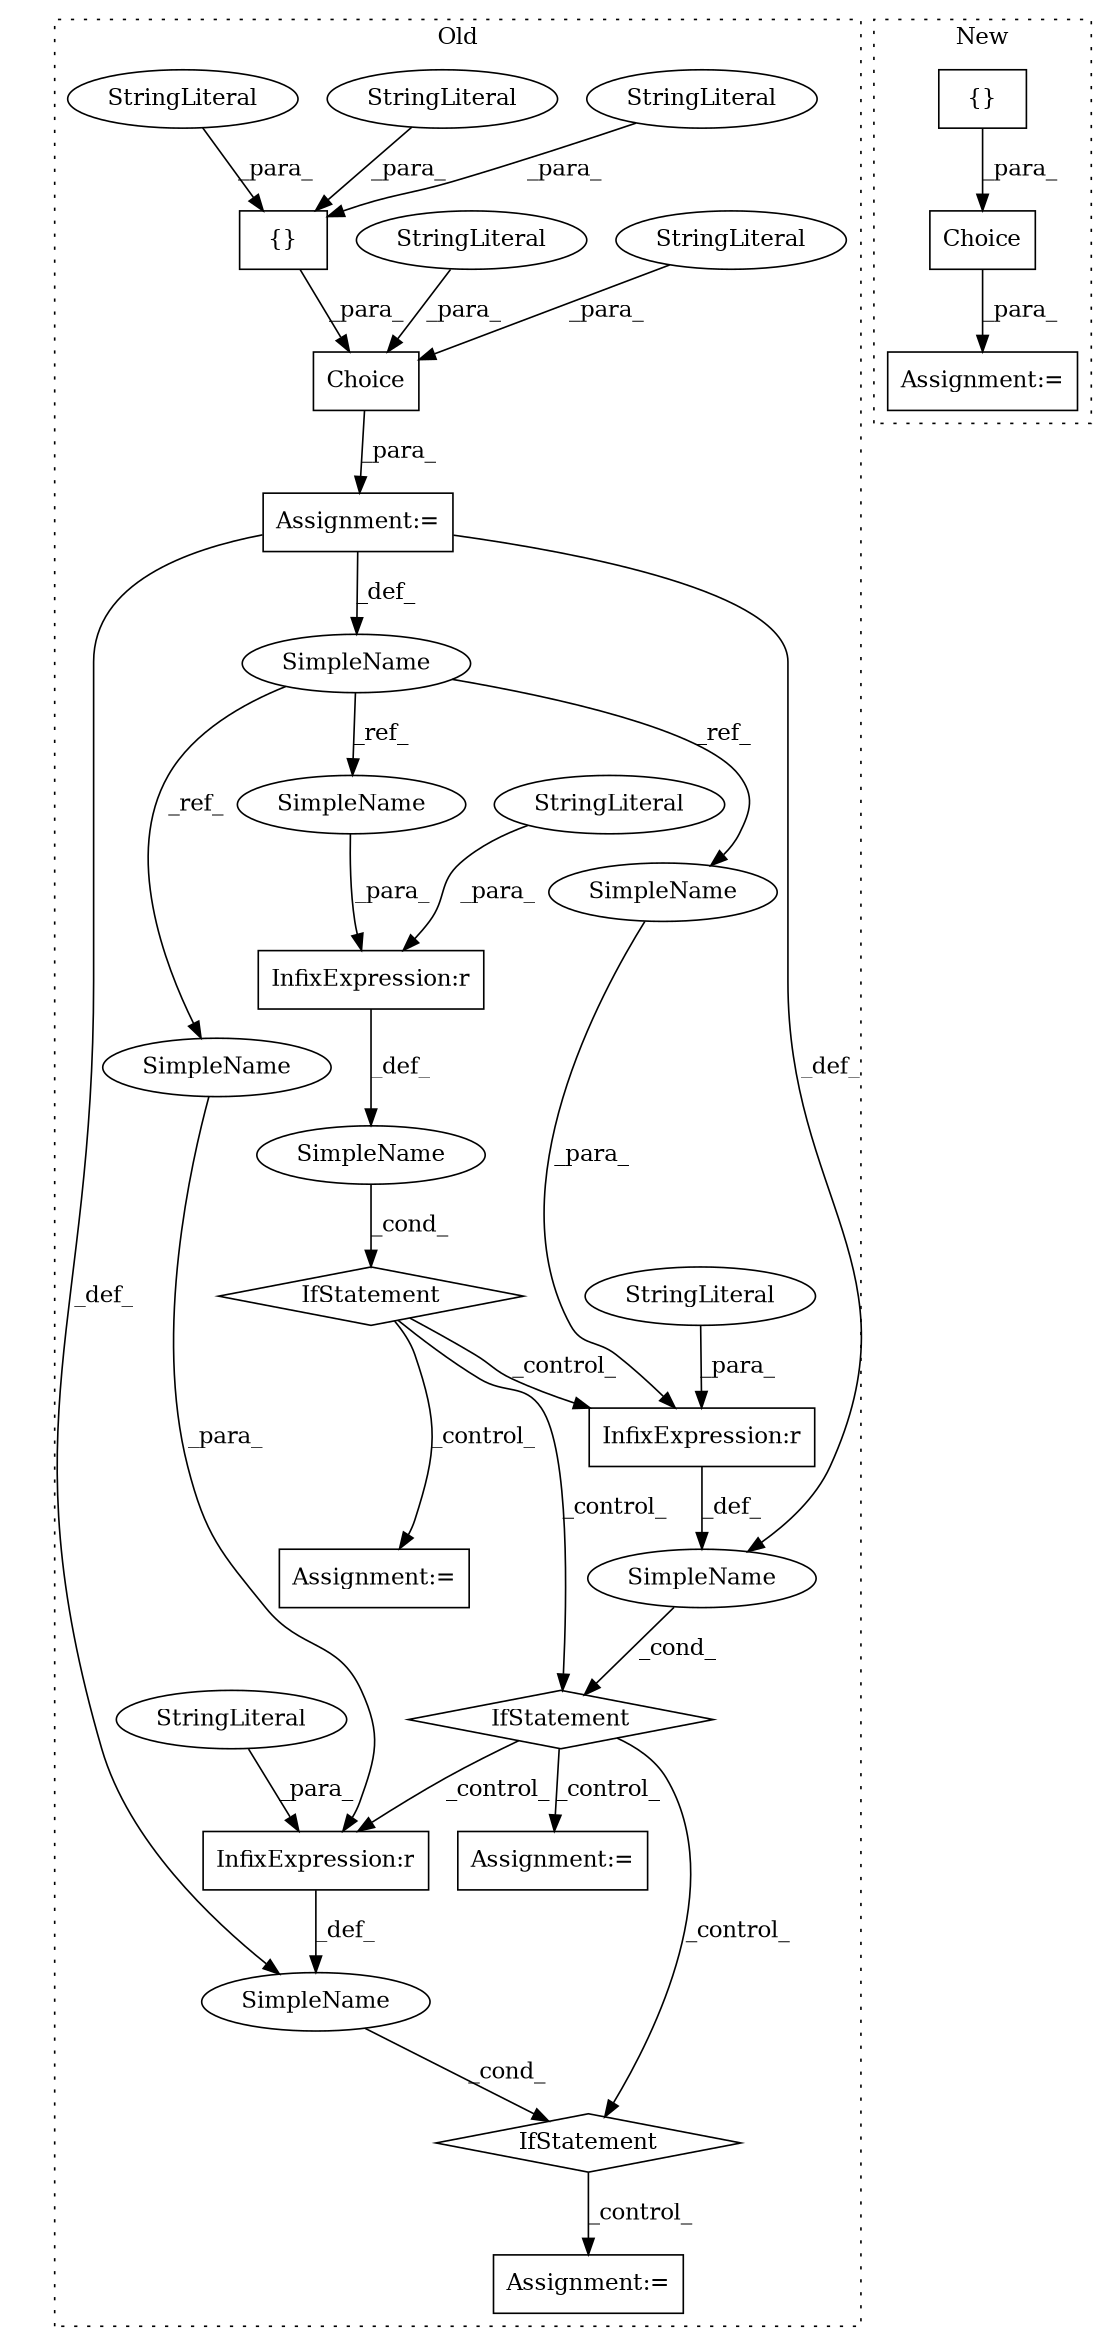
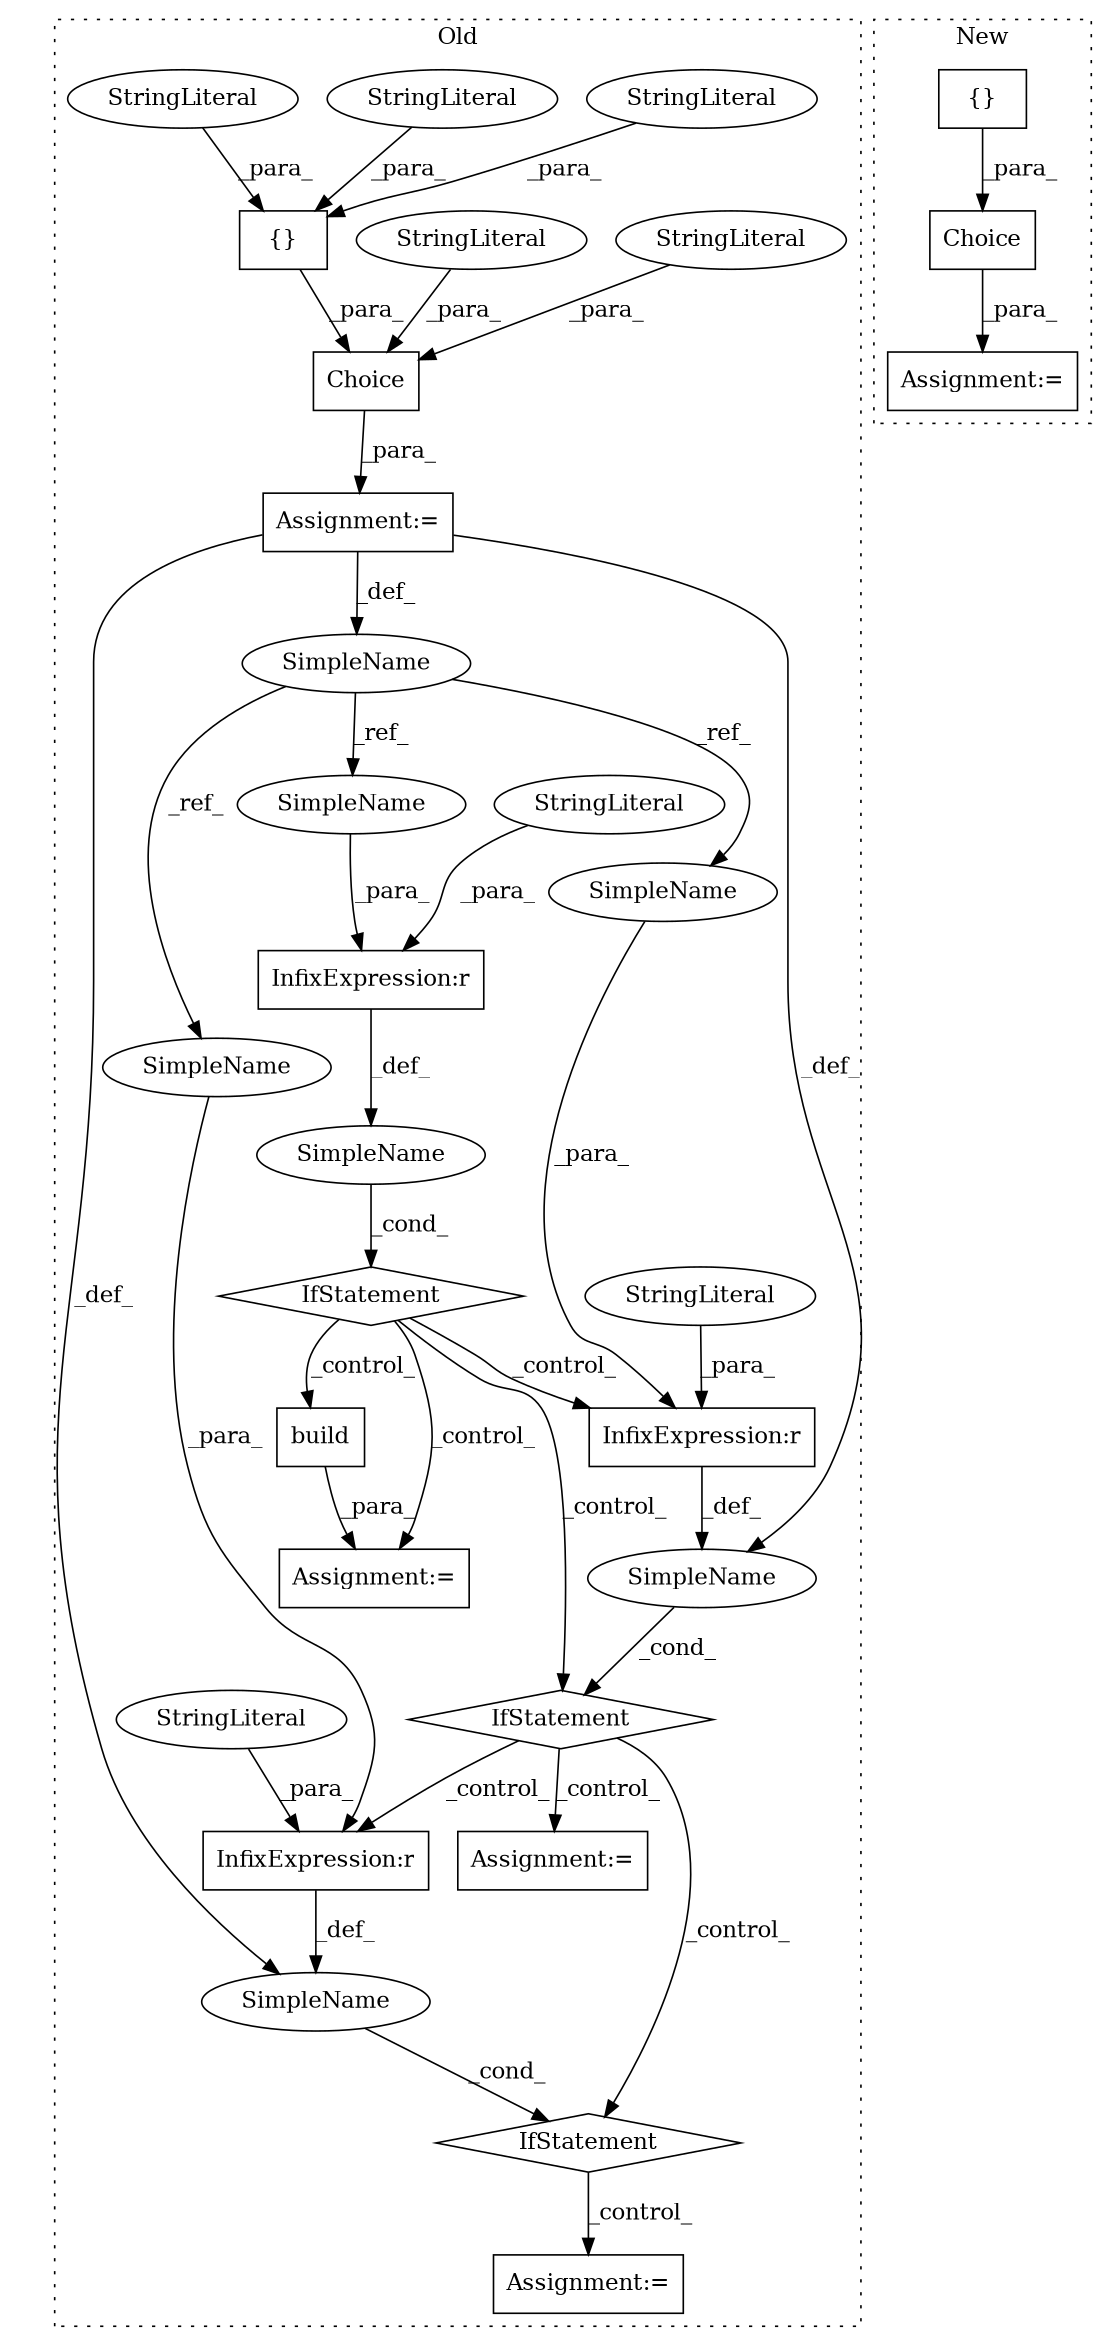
  digraph {
    node [a=45 l=12 shape=ellipse]
    n1 [a=32 l="7,1" label=Choice s="3116,3202" shape=box]
    n2 [l=16 label=StringLiteral s=3123]
    n3 [a=4 l="1,1" label="{}" s="3152,3188" shape=box]
    n4 [label=StringLiteral s=3190]
    n5 [l=9 label=StringLiteral s=3153]
    n6 [label=StringLiteral s=3176]
    n7 [label=StringLiteral s=3163]
    n8 [a=7 l=1 label="Assignment:=" s=3088 shape=box]
    n9 [a=25 l="4,2" label=IfStatement s="3210,3241" shape=diamond]
    n10 [a=42 label=SimpleName l=""]
    n11 [a=27 l=4 label="InfixExpression:r" s=3330 shape=box]
    n12 [a=42 l=14 label=SimpleName s=3074]
    n13 [a=27 l=4 label="InfixExpression:r" s=3228 shape=box]
    n14 [a=25 l="4,2" label=IfStatement s="3312,3346" shape=diamond]
    n15 [a=42 label=SimpleName l=""]
    n16 [a=27 l=4 label="InfixExpression:r" s=3439 shape=box]
    n17 [a=25 l="4,2" label=IfStatement s="3421,3455" shape=diamond]
    n18 [a=42 label=SimpleName l=""]
    n19 [a=7 l=1 label="Assignment:=" s=3476 shape=box]
    n20 [label=StringLiteral s=3443]
    n21 [label=StringLiteral s=3334]
    n22 [l=9 label=StringLiteral s=3232]
+   n23 [a=32 l="6,1" label=build s="3273,3293" shape=box]
    n24 [a=7 l=1 label="Assignment:=" s=3262 shape=box]
    n25 [a=7 l=1 label="Assignment:=" s=3367 shape=box]
    n26 [a=42 l=14 label=SimpleName s=3316]
    n27 [a=42 l=14 label=SimpleName s=3214]
    n28 [a=42 l=14 label=SimpleName s=3425]
    n29 [a=4 l="1,1" label="{}" s="3614,3644" shape=box]
    n30 [a=32 l="7,1" label=Choice s="3583,3645" shape=box]
    n31 [a=7 l=1 label="Assignment:=" s=3579 shape=box]
    subgraph cluster_1 {
      label=Old
      style=dotted
      n1
      n2
      n3
      n4
      n5
      n6
      n7
      n8
      n9
      n10
      n11
      n12
      n13
      n14
      n15
      n16
      n17
      n18
      n19
      n20
      n21
      n22
+     n23
      n24
      n25
      n26
      n27
      n28
    }
    subgraph cluster_2 {
      label=New
      style=dotted
      n29
      n30
      n31
    }
    n1 -> n8 [label=_para_]
    n2 -> n1 [label=_para_]
    n3 -> n1 [label=_para_]
    n4 -> n1 [label=_para_]
    n5 -> n3 [label=_para_]
    n6 -> n3 [label=_para_]
    n7 -> n3 [label=_para_]
    n8 -> n12 [label=_def_]
    n8 -> n15 [label=_def_]
    n8 -> n18 [label=_def_]
    n9 -> n11 [label=_control_]
    n9 -> n14 [label=_control_]
+   n9 -> n23 [label=_control_]
    n9 -> n24 [label=_control_]
    n10 -> n9 [label=_cond_]
    n11 -> n15 [label=_def_]
    n12 -> n26 [label=_ref_]
    n12 -> n27 [label=_ref_]
    n12 -> n28 [label=_ref_]
    n13 -> n10 [label=_def_]
    n14 -> n16 [label=_control_]
    n14 -> n17 [label=_control_]
    n14 -> n25 [label=_control_]
    n15 -> n14 [label=_cond_]
    n16 -> n18 [label=_def_]
    n17 -> n19 [label=_control_]
    n18 -> n17 [label=_cond_]
    n20 -> n16 [label=_para_]
    n21 -> n11 [label=_para_]
    n22 -> n13 [label=_para_]
+   n23 -> n24 [label=_para_]
    n26 -> n11 [label=_para_]
    n27 -> n13 [label=_para_]
    n28 -> n16 [label=_para_]
    n29 -> n30 [label=_para_]
    n30 -> n31 [label=_para_]
  }
